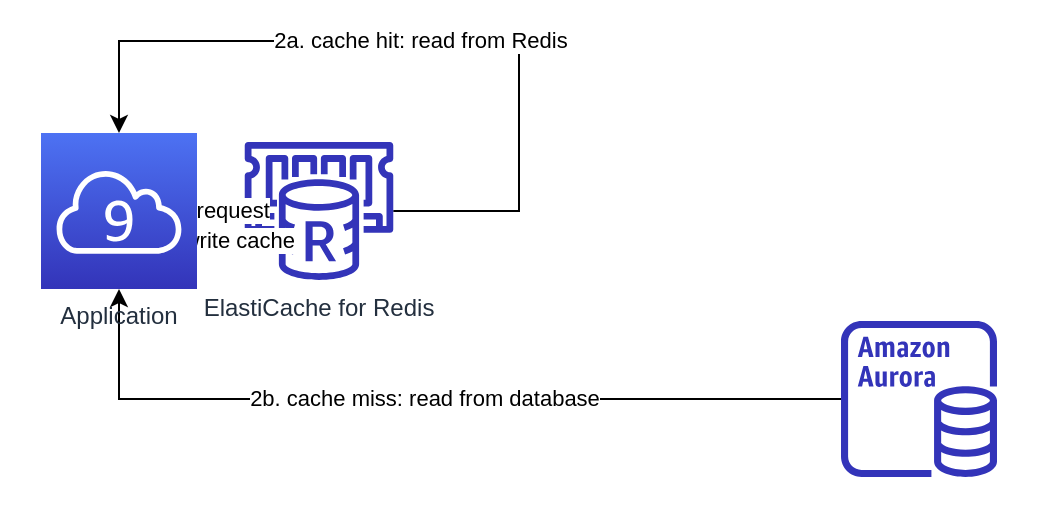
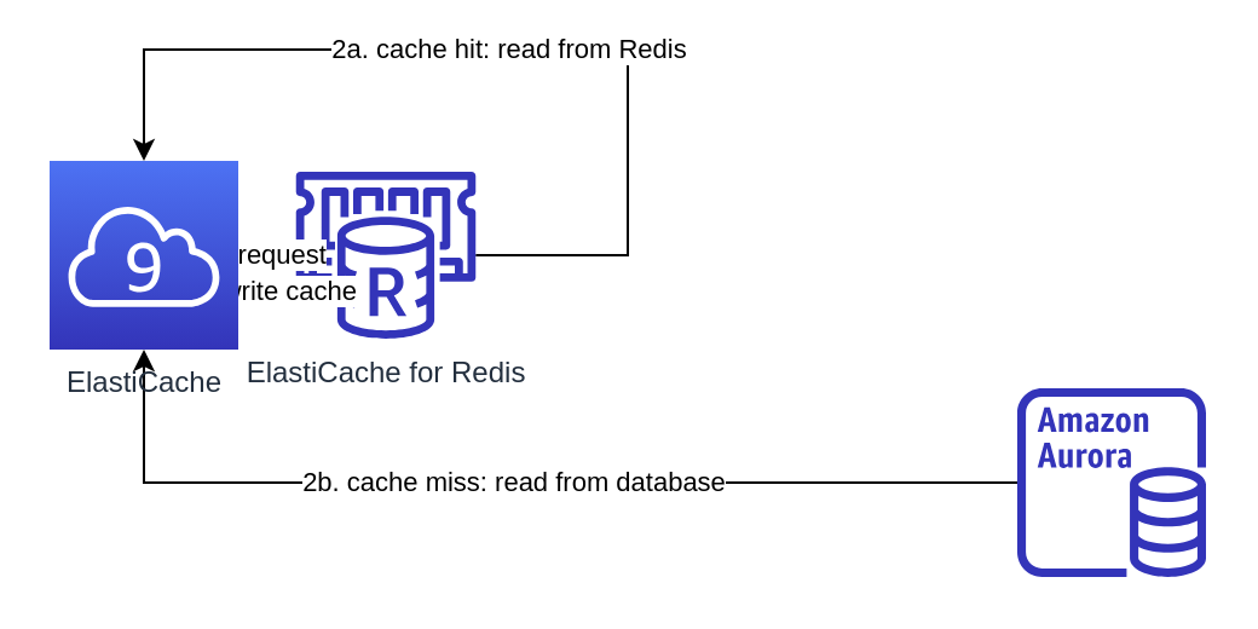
  <mxCell id="0" />
  <mxCell id="1" parent="0" />
  <mxCell id="2" value="2a. cache hit: read from Redis" style="edgeStyle=orthogonalEdgeStyle;rounded=0;orthogonalLoop=1;jettySize=auto;html=1;" parent="1" source="3" edge="1"><mxGeometry relative="1" as="geometry"><mxPoint x="59" y="66" as="targetPoint" /><Array as="points"><mxPoint x="259" y="20" /><mxPoint x="59" y="20" /></Array></mxGeometry></mxCell>
  <mxCell id="3" value="ElastiCache for Redis" style="outlineConnect=0;fontColor=#232F3E;gradientColor=none;fillColor=#3334B9;strokeColor=none;dashed=0;verticalLabelPosition=bottom;verticalAlign=top;align=center;html=1;fontSize=12;fontStyle=0;aspect=fixed;pointerEvents=1;shape=mxgraph.aws4.elasticache_for_redis;" parent="1" vertex="1"><mxGeometry x="120" y="70.5" width="78" height="69" as="geometry" /></mxCell>
  <mxCell id="4" value="1. request" style="edgeStyle=orthogonalEdgeStyle;rounded=0;orthogonalLoop=1;jettySize=auto;html=1;" parent="1" target="3" edge="1"><mxGeometry relative="1" as="geometry"><mxPoint x="98" y="105" as="sourcePoint" /><mxPoint x="178" y="105" as="targetPoint" /></mxGeometry></mxCell>
  <mxCell id="5" value="3b. write cache" style="edgeStyle=orthogonalEdgeStyle;rounded=0;orthogonalLoop=1;jettySize=auto;html=1;" parent="1" target="3" edge="1"><mxGeometry relative="1" as="geometry"><mxPoint x="98" y="120" as="sourcePoint" /><Array as="points"><mxPoint x="130" y="120" /><mxPoint x="130" y="120" /></Array></mxGeometry></mxCell>
  <mxCell id="6" value="2b. cache miss: read from database" style="edgeStyle=orthogonalEdgeStyle;rounded=0;orthogonalLoop=1;jettySize=auto;html=1;" parent="1" source="7" target="8" edge="1"><mxGeometry relative="1" as="geometry"><mxPoint x="60" y="150" as="targetPoint" /></mxGeometry></mxCell>
  <mxCell id="7" value="" style="outlineConnect=0;fontColor=#232F3E;gradientColor=none;fillColor=#3334B9;strokeColor=none;dashed=0;verticalLabelPosition=bottom;verticalAlign=top;align=center;html=1;fontSize=12;fontStyle=0;aspect=fixed;pointerEvents=1;shape=mxgraph.aws4.aurora_instance;" parent="1" vertex="1"><mxGeometry x="420" y="160" width="78" height="78" as="geometry" /></mxCell>
- <mxCell id="8" value="Application" style="outlineConnect=0;fontColor=#232F3E;gradientColor=#4D72F3;gradientDirection=north;fillColor=#3334B9;strokeColor=#ffffff;dashed=0;verticalLabelPosition=bottom;verticalAlign=top;align=center;html=1;fontSize=12;fontStyle=0;aspect=fixed;shape=mxgraph.aws4.resourceIcon;resIcon=mxgraph.aws4.cloud9;" parent="1" vertex="1"><mxGeometry x="20" y="66" width="78" height="78" as="geometry" /></mxCell>
+ <mxCell id="8" value="ElastiCache" style="outlineConnect=0;fontColor=#232F3E;gradientColor=#4D72F3;gradientDirection=north;fillColor=#3334B9;strokeColor=#ffffff;dashed=0;verticalLabelPosition=bottom;verticalAlign=top;align=center;html=1;fontSize=12;fontStyle=0;aspect=fixed;shape=mxgraph.aws4.resourceIcon;resIcon=mxgraph.aws4.cloud9;" parent="1" vertex="1"><mxGeometry x="20" y="66" width="78" height="78" as="geometry" /></mxCell>
